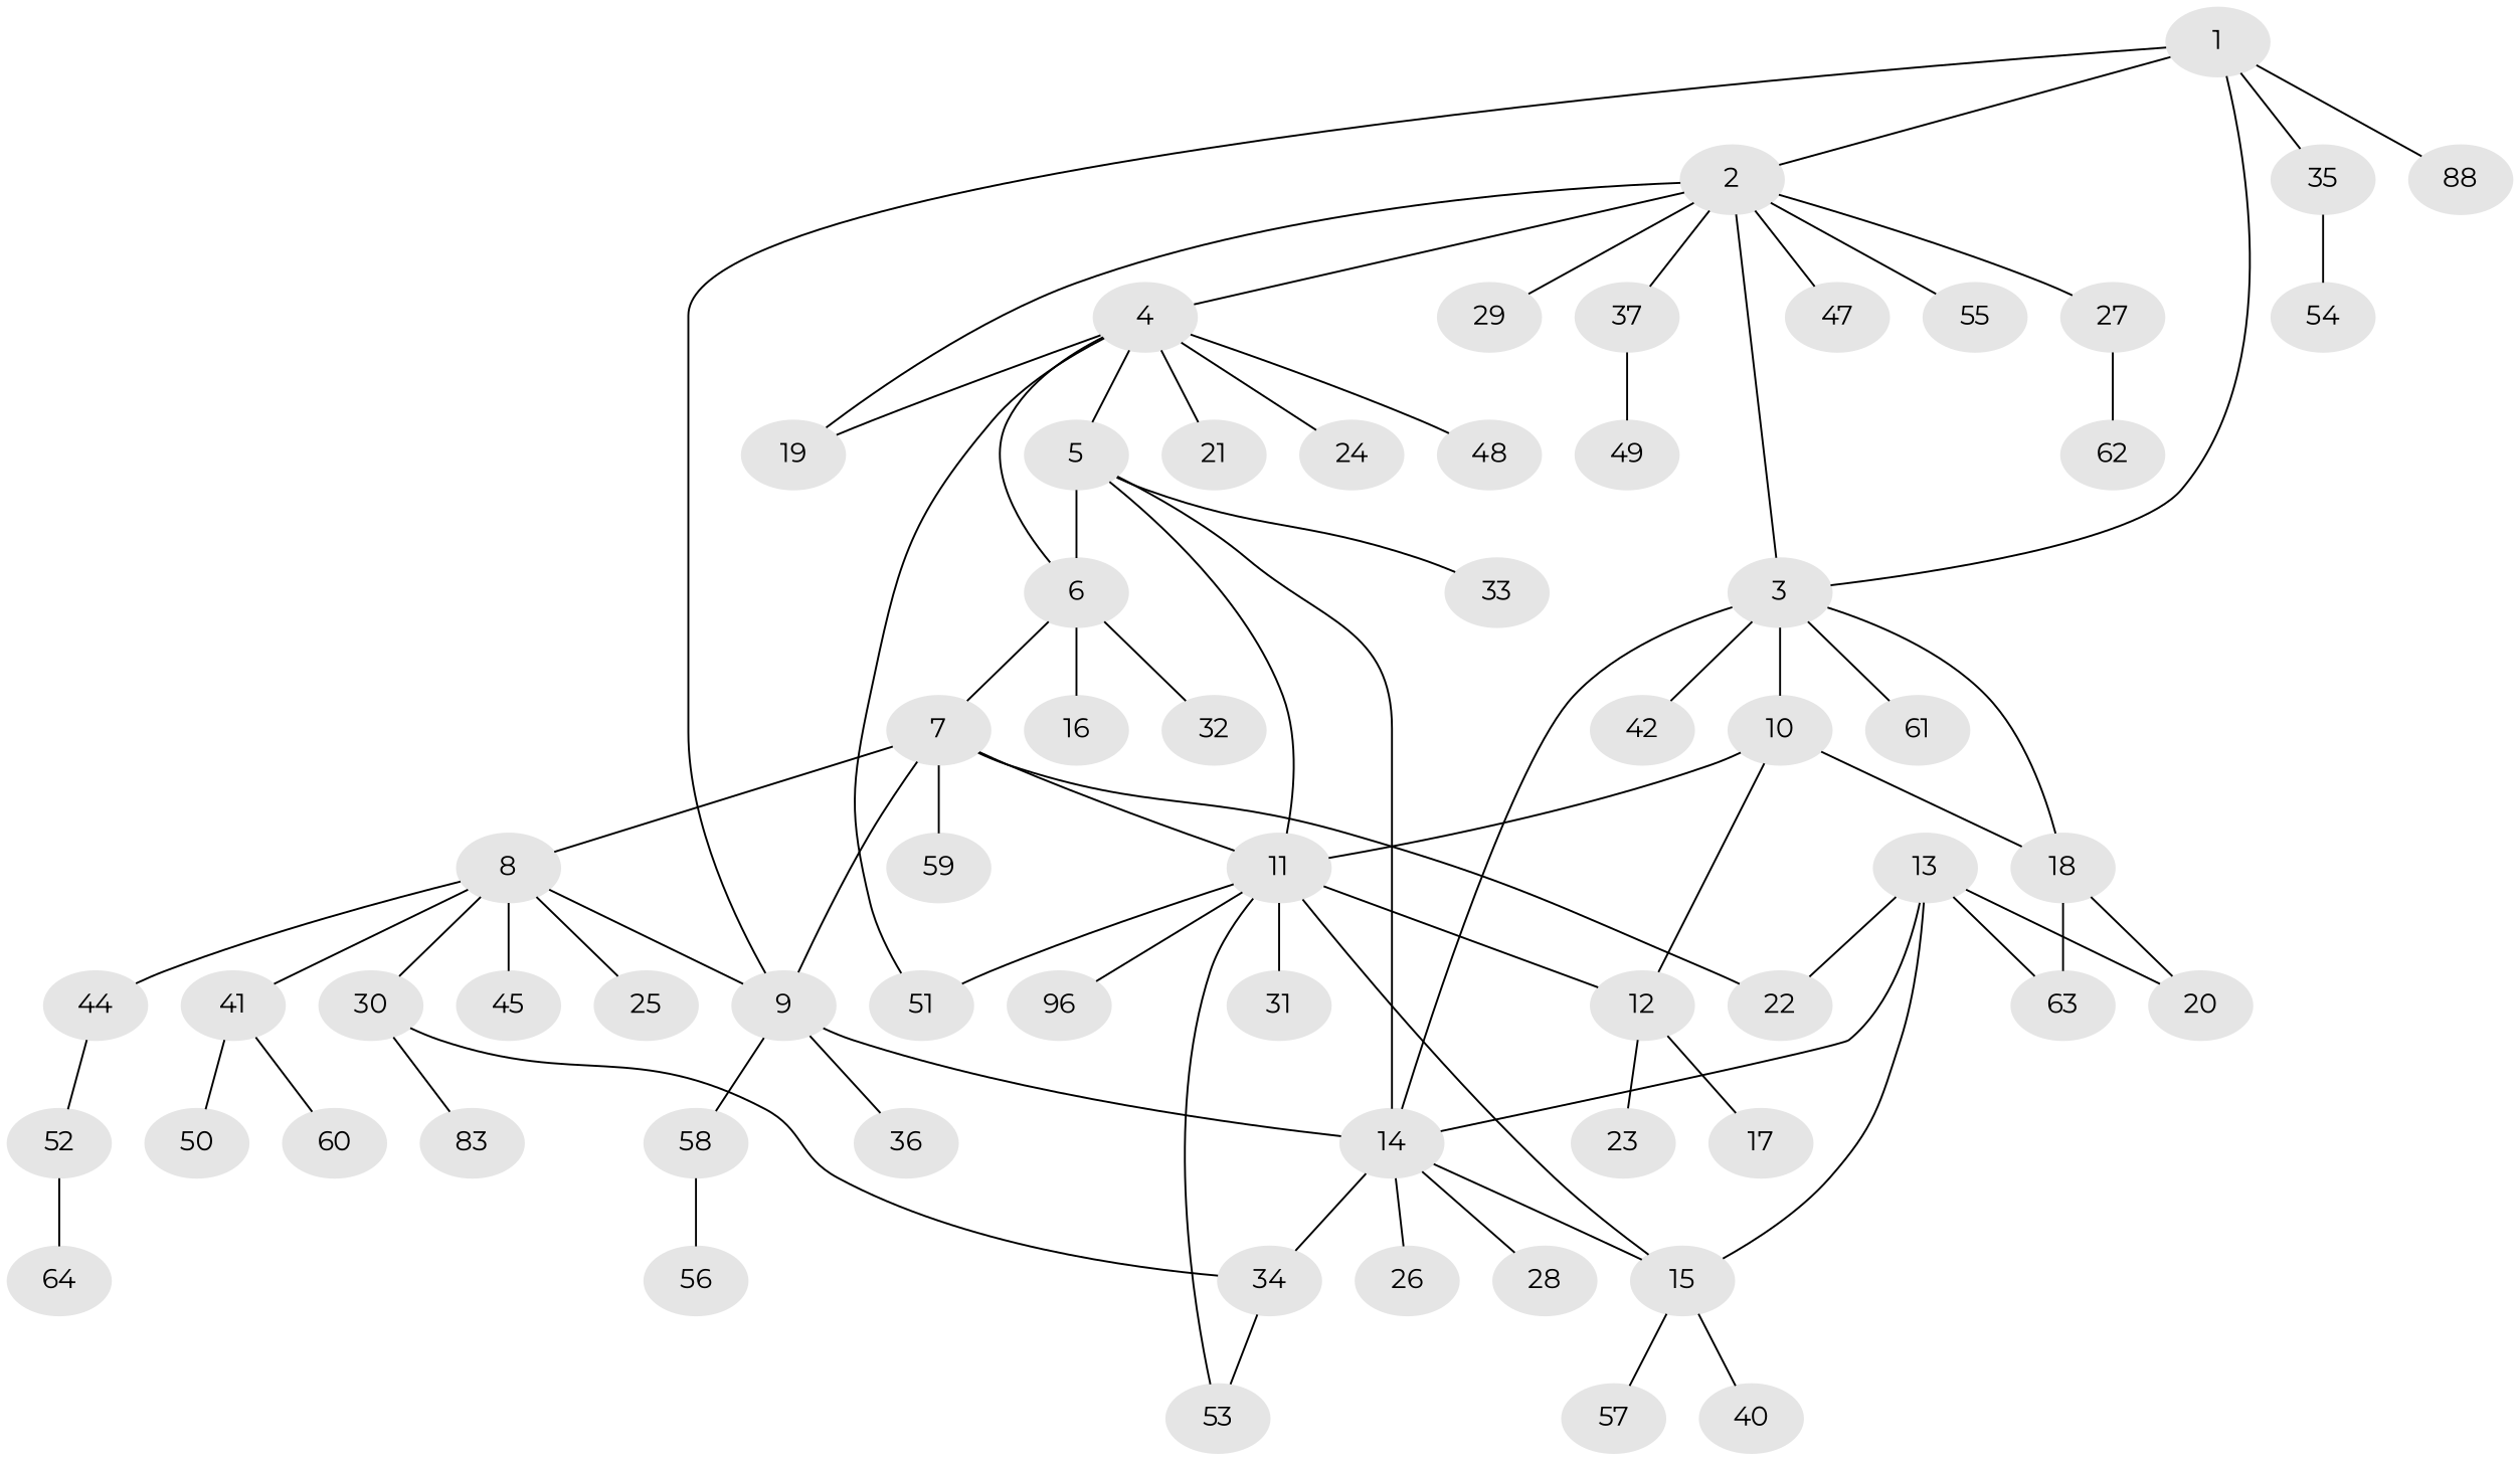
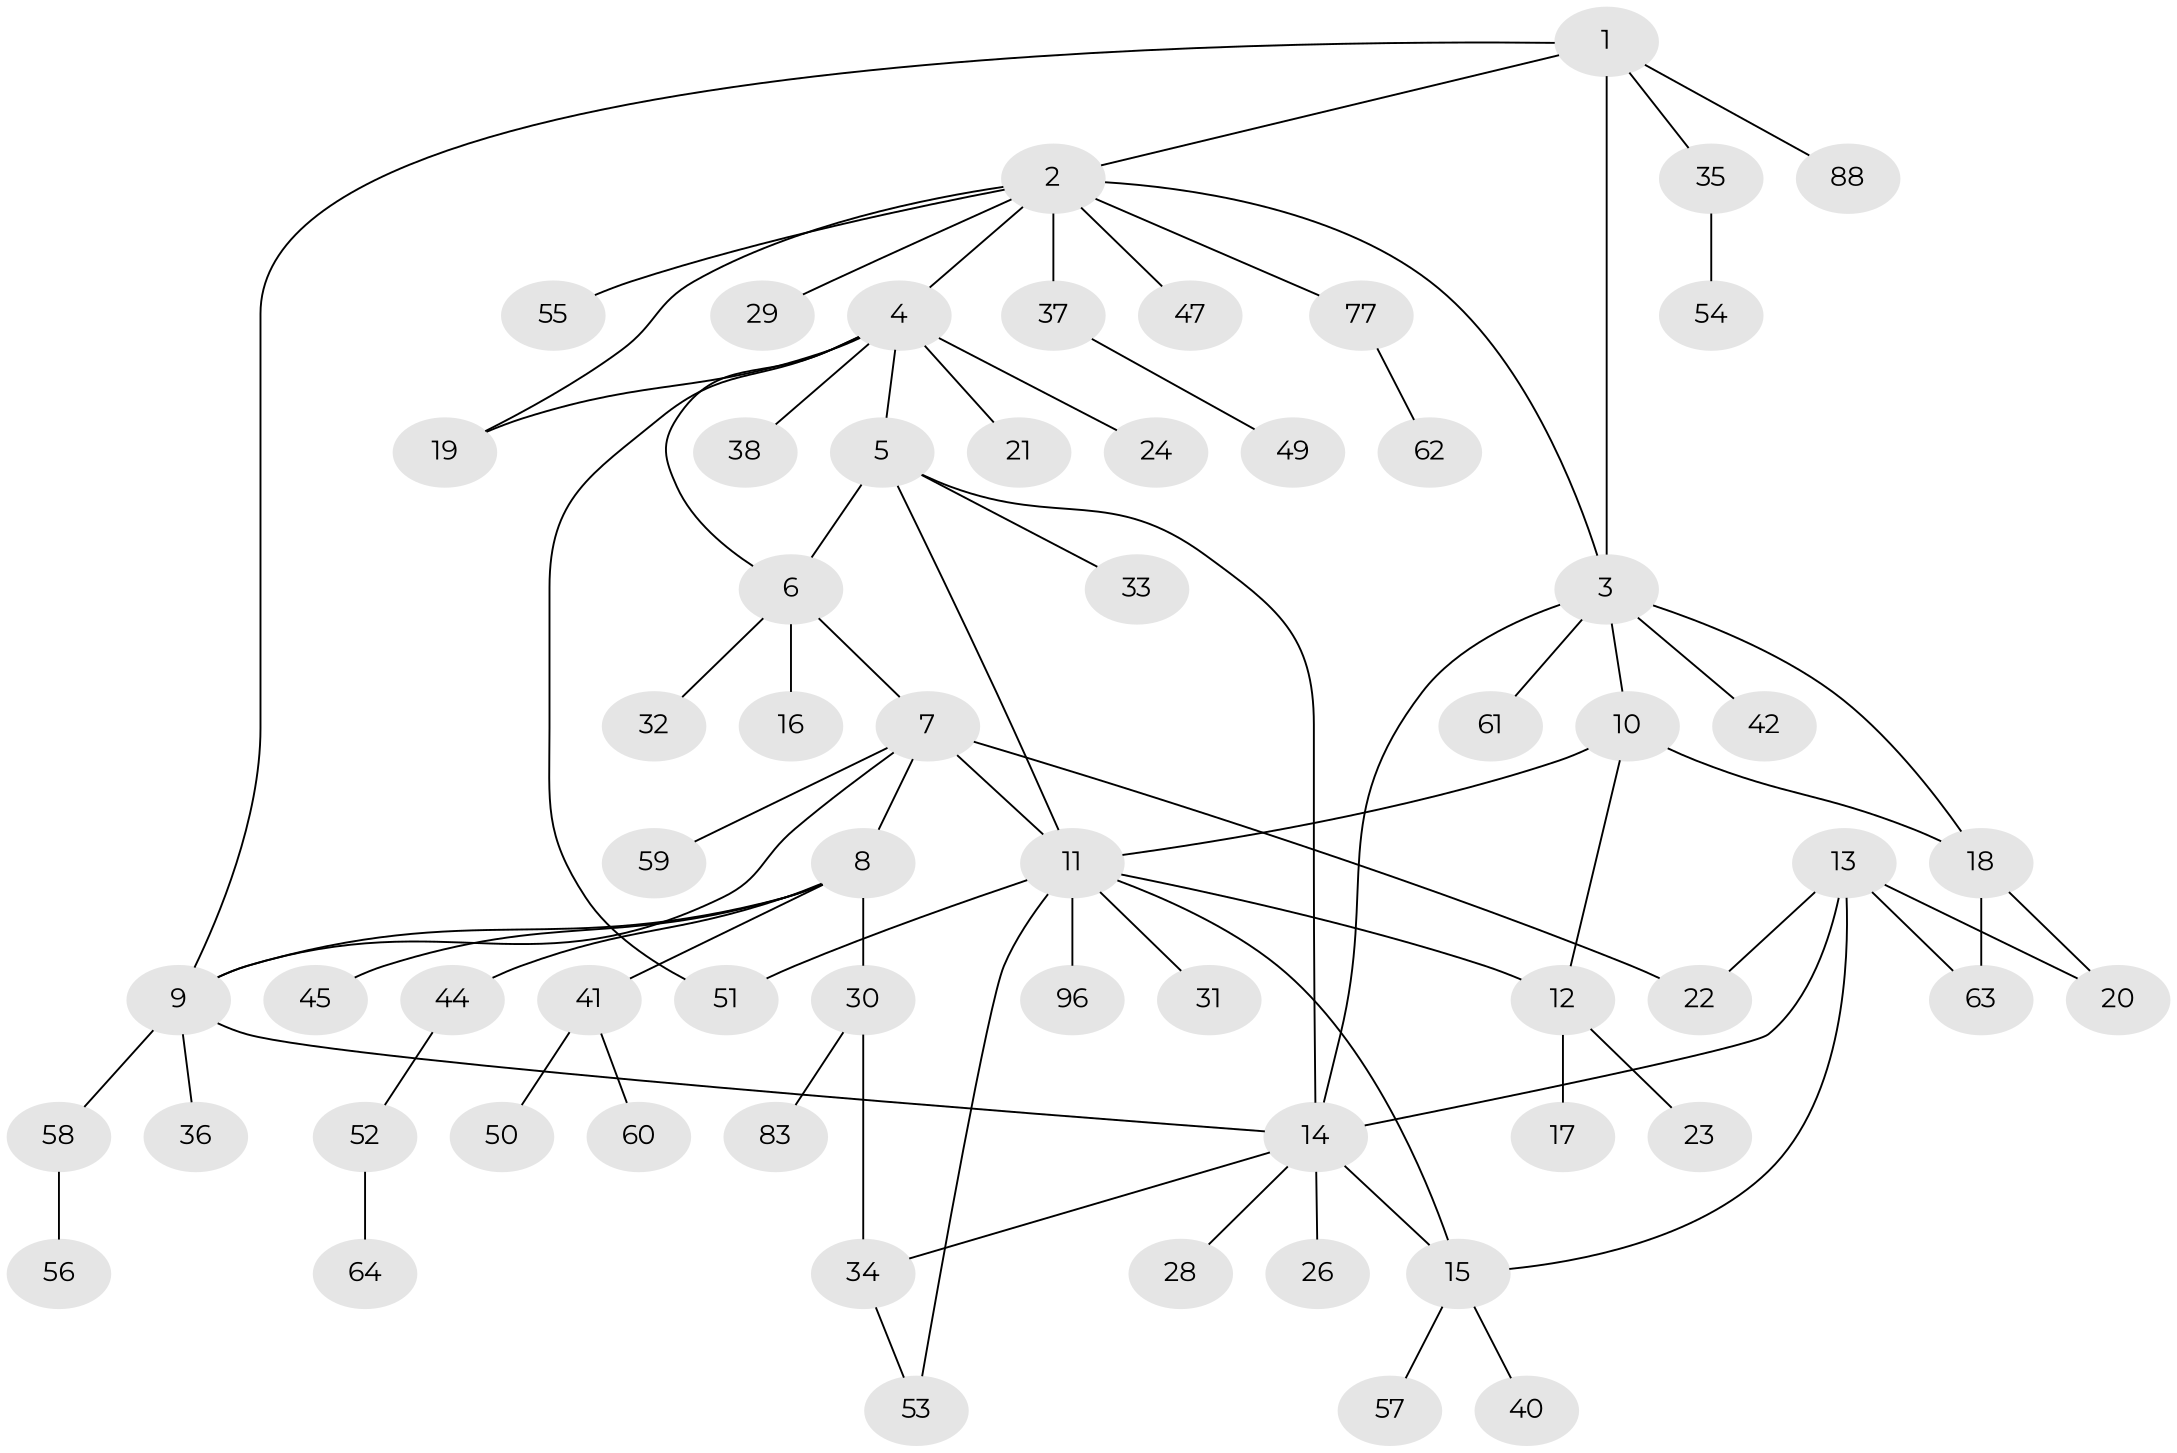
  graph {
    fontname=Montserrat
    node [color=gray90 fontname=Montserrat style=filled]
    edge [fontname=Montserrat]
    1
    2
    3
    9
    35
    n6 [label=88]
    4
    19
-   27
+   27 [label=77]
    29
    37
    47
    55
    10
    14
    18
    42
    61
    36
    58
    54
    5
    6
    21
    24
-   48
+   48 [label=38]
    51
    62
    49
    11
    12
    15
    26
    28
    34
    20
    63
    33
    7
    16
    32
    31
    n43 [label=96]
    53
    8
    22
    59
-   25
    30
    41
    44
    45
    n53 [label=83]
    50
    60
    52
    56
    17
    23
    40
    57
    13
    64
    1 -- 2
    1 -- 3
    1 -- 9
    1 -- 35
    1 -- n6
    2 -- 3
    2 -- 4
    2 -- 19
    2 -- 27
    2 -- 29
    2 -- 37
    2 -- 47
    2 -- 55
    3 -- 10
    3 -- 14
    3 -- 18
    3 -- 42
    3 -- 61
    9 -- 14
    9 -- 36
    9 -- 58
    35 -- 54
    4 -- 19
    4 -- 5
    4 -- 6
    4 -- 21
    4 -- 24
    4 -- 48
    4 -- 51
    27 -- 62
    37 -- 49
    10 -- 18
    10 -- 11
    10 -- 12
    14 -- 15
    14 -- 26
    14 -- 28
    14 -- 34
    18 -- 20
    18 -- 63
    58 -- 56
    5 -- 14
    5 -- 6
    5 -- 11
    5 -- 33
    6 -- 7
    6 -- 16
    6 -- 32
    11 -- 51
    11 -- 12
    11 -- 15
    11 -- 31
    11 -- n43
    11 -- 53
    12 -- 17
    12 -- 23
    15 -- 40
    15 -- 57
    34 -- 53
    7 -- 9
    7 -- 11
    7 -- 8
    7 -- 22
    7 -- 59
    8 -- 9
-   8 -- 25
    8 -- 30
    8 -- 41
    8 -- 44
    8 -- 45
    30 -- 34
    30 -- n53
    41 -- 50
    41 -- 60
    44 -- 52
    52 -- 64
    13 -- 14
    13 -- 15
    13 -- 20
    13 -- 63
    13 -- 22
  }
